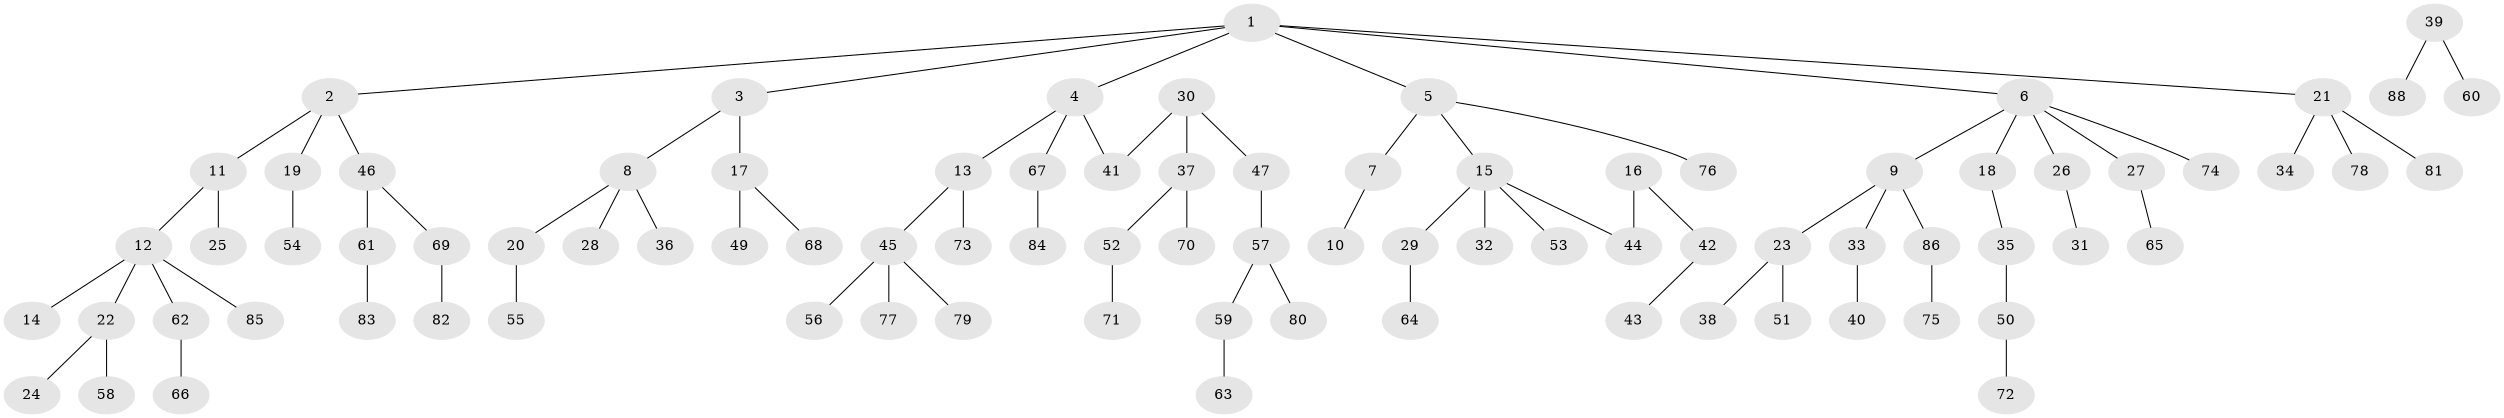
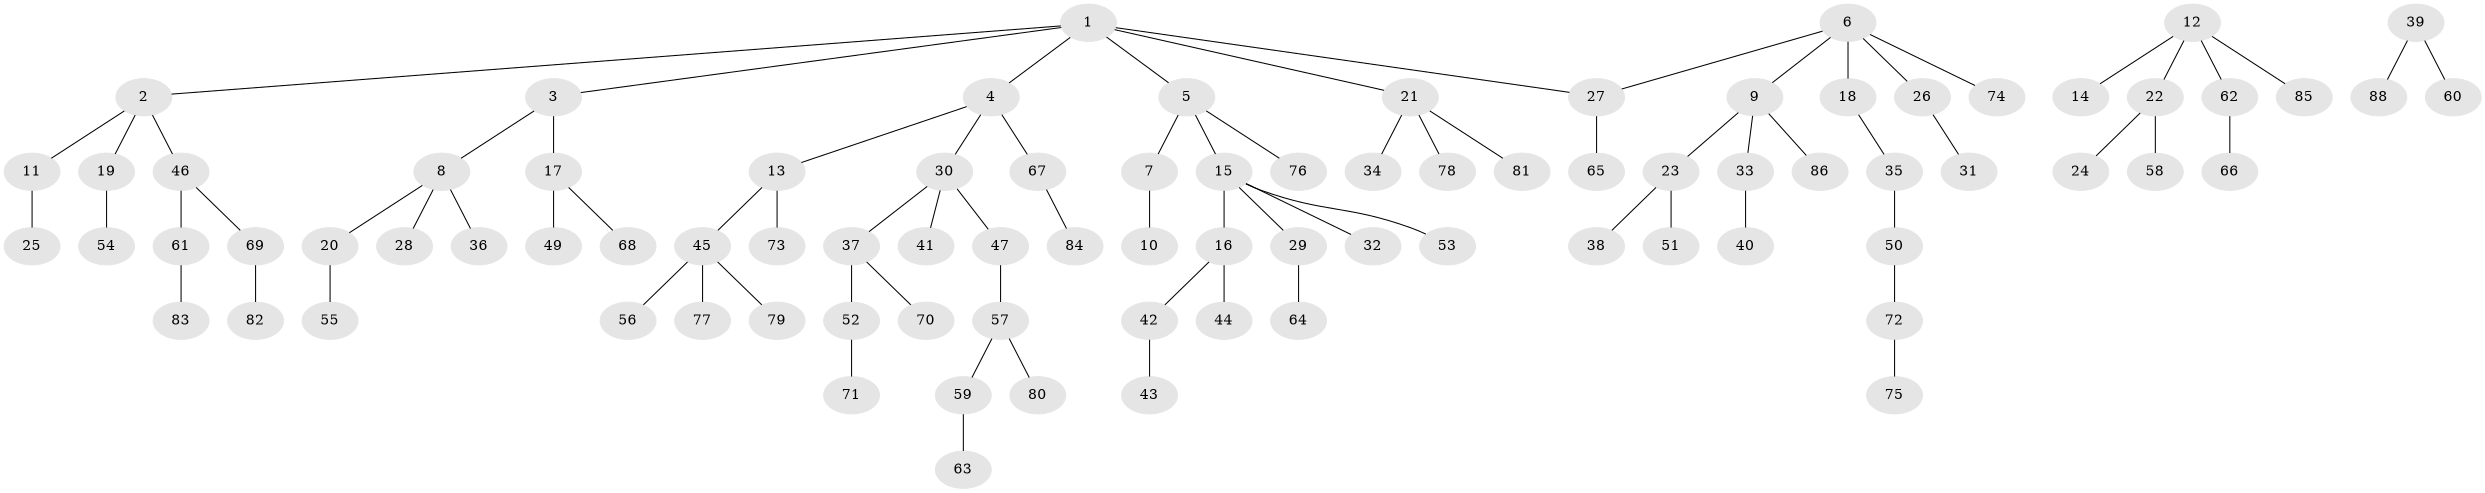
  graph {
    node [color=gray90 style=filled]
    1
    2
    3
    4
    5
    6
    21
    11
    19
    46
    8
    17
    13
    30
    67
    7
    15
    76
    9
    18
    26
    27
    74
    34
    78
    81
    12
    25
    54
    61
    69
    20
    28
    36
    49
    68
    45
    73
    37
    41
    47
    84
    10
    16
    29
    32
    53
    23
    33
    86
    35
    31
    65
    55
    38
    51
    40
    14
    22
    62
    85
    24
    58
    66
    56
    77
    79
    42
    44
    64
    43
    50
    n73 [label=88]
    39
    60
    52
    70
    57
    72
    71
    83
    82
    59
    80
    75
    63
    1 -- 2
    1 -- 3
    1 -- 4
    1 -- 5
-   1 -- 6
+   1 -- 27
    1 -- 21
    2 -- 11
    2 -- 19
    2 -- 46
    3 -- 8
    3 -- 17
    4 -- 13
-   4 -- 41
+   4 -- 30
    4 -- 67
    5 -- 7
    5 -- 15
    5 -- 76
    6 -- 9
    6 -- 18
    6 -- 26
    6 -- 27
    6 -- 74
    21 -- 34
    21 -- 78
    21 -- 81
-   11 -- 12
    11 -- 25
    19 -- 54
    46 -- 61
    46 -- 69
    8 -- 20
    8 -- 28
    8 -- 36
    17 -- 49
    17 -- 68
    13 -- 45
    13 -- 73
    30 -- 37
    30 -- 41
    30 -- 47
    67 -- 84
    7 -- 10
-   15 -- 44
+   15 -- 16
    15 -- 29
    15 -- 32
    15 -- 53
    9 -- 23
    9 -- 33
    9 -- 86
    18 -- 35
    26 -- 31
    27 -- 65
    12 -- 14
    12 -- 22
    12 -- 62
    12 -- 85
    61 -- 83
    69 -- 82
    20 -- 55
    45 -- 56
    45 -- 77
    45 -- 79
    37 -- 52
    37 -- 70
    47 -- 57
    16 -- 42
    16 -- 44
    29 -- 64
    23 -- 38
    23 -- 51
    33 -- 40
    35 -- 50
    22 -- 24
    22 -- 58
    62 -- 66
    42 -- 43
    50 -- 72
    39 -- n73
    39 -- 60
    52 -- 71
    57 -- 59
    57 -- 80
-   86 -- 75
+   72 -- 75
    59 -- 63
  }
